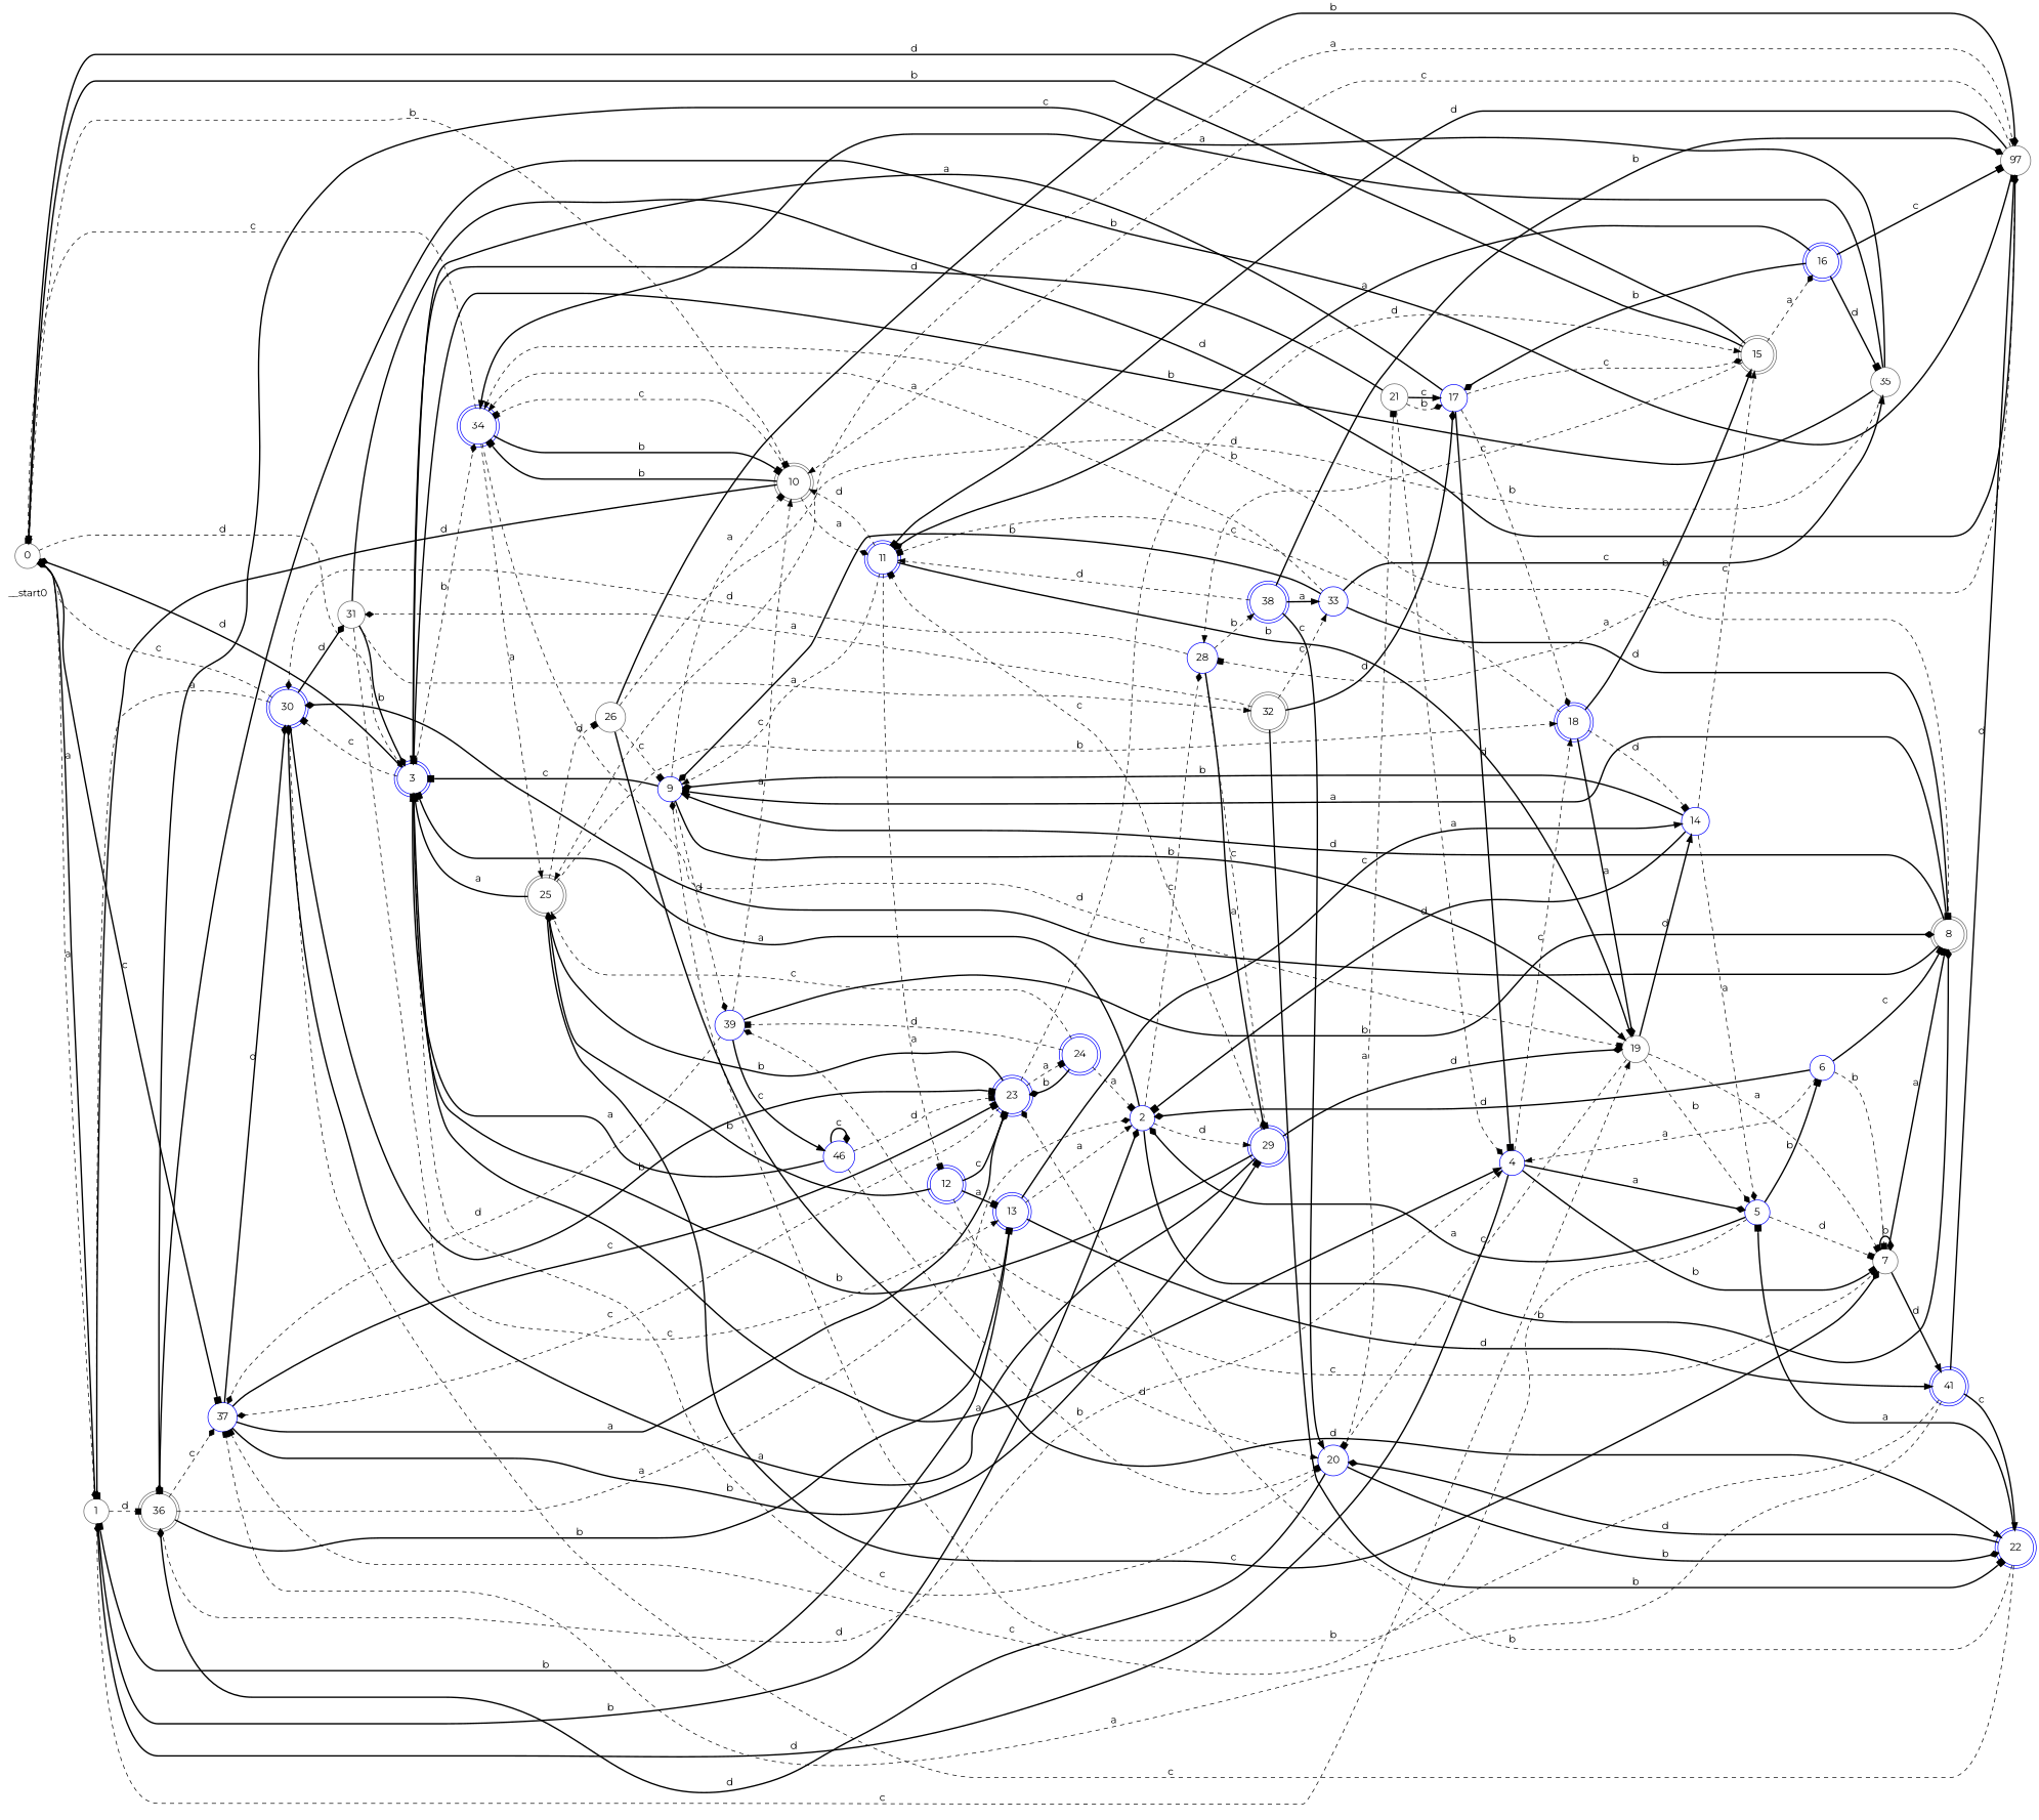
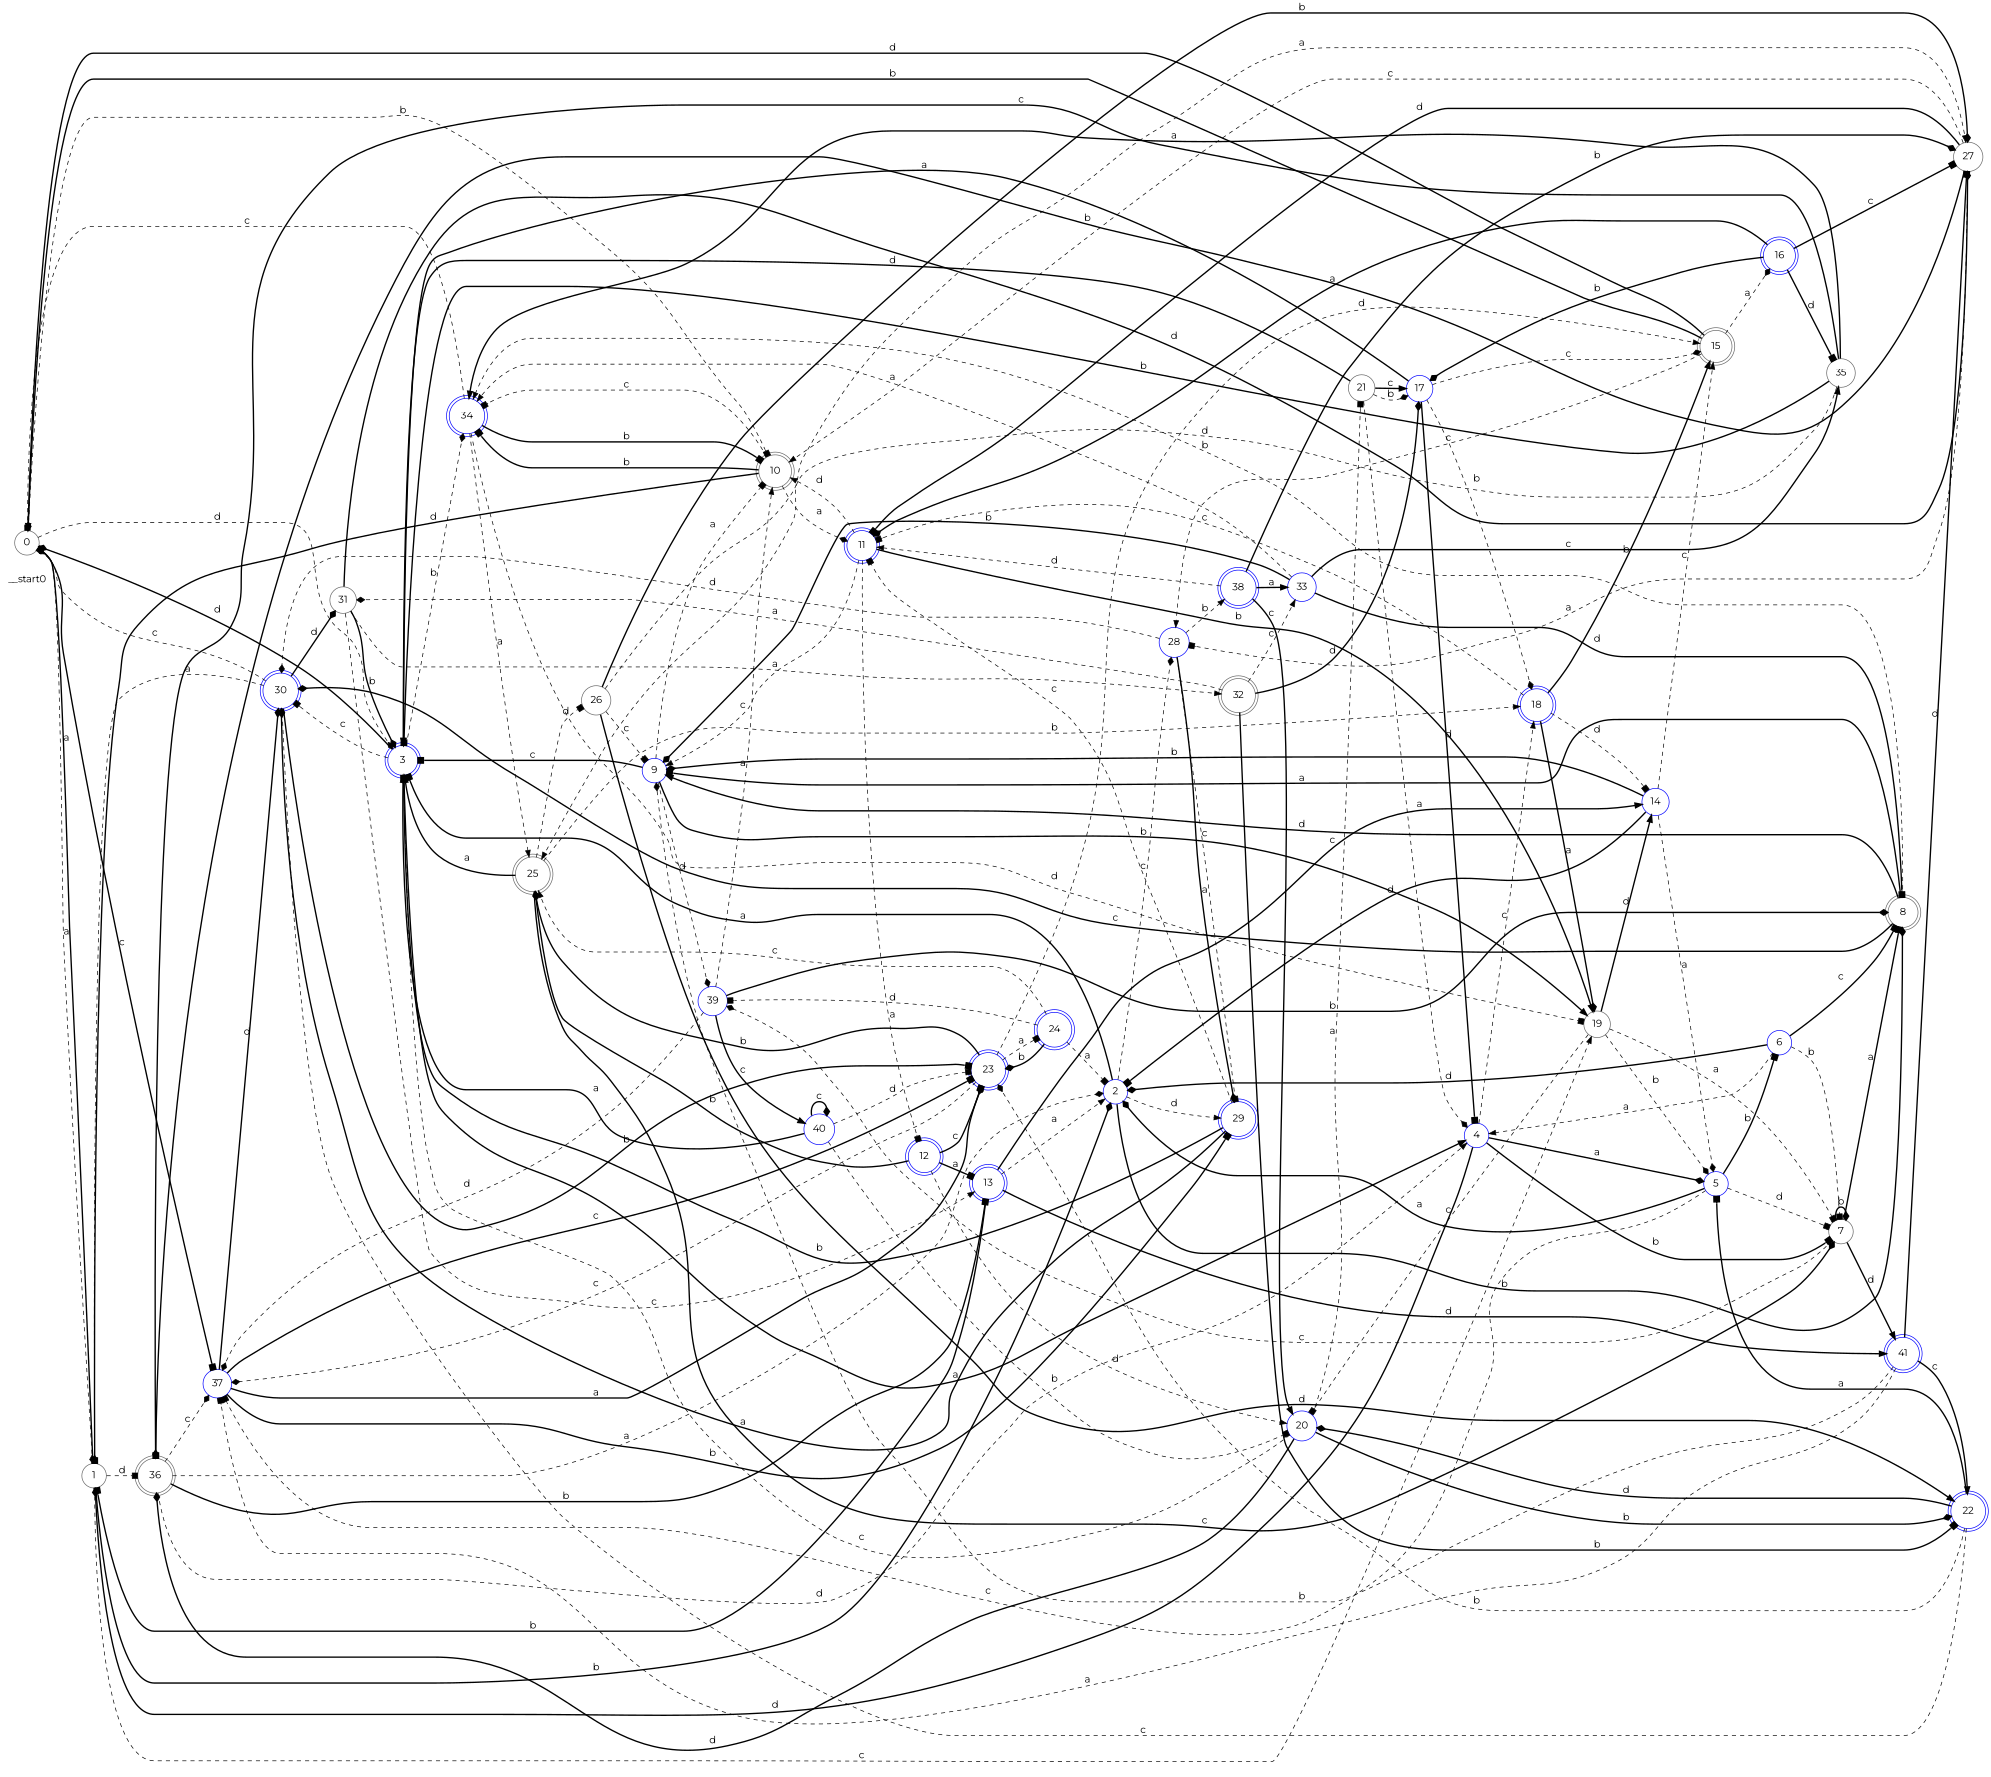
  digraph {
    fontname=Montserrat
    rankdir=LR
    node [color=blue fontname=Montserrat shape=circle fillcolor=white style=filled]
    edge [arrowhead=diamond fontname=Montserrat style=bold]
    __start0 [shape=none fillcolor="" style=""]
    n2 [color=gray40 label=0]
    n3 [color=gray40 label=1]
    n4 [label=3 shape=doublecircle style="rounded,filled"]
    n5 [color=gray40 label=10 shape=doublecircle style="rounded,filled"]
    n6 [label=37]
    n7 [label=2]
    n8 [color=gray40 label=19]
    n9 [color=gray40 label=36 shape=doublecircle style="rounded,filled"]
    n10 [label=4]
    n11 [label=30 shape=doublecircle style="rounded,filled"]
    n12 [label=34 shape=doublecircle style="rounded,filled"]
    n13 [label=11 shape=doublecircle style="rounded,filled"]
    n14 [label=29 shape=doublecircle style="rounded,filled"]
    n15 [label=23 shape=doublecircle style="rounded,filled"]
    n16 [color=gray40 label=8 shape=doublecircle style="rounded,filled"]
    n17 [label=28]
    n18 [label=5]
    n19 [color=gray40 label=7]
    n20 [label=20]
    n21 [label=14]
    n22 [label=13 shape=doublecircle style="rounded,filled"]
    n23 [label=9]
    n24 [label=38 shape=doublecircle style="rounded,filled"]
    n25 [label=18 shape=doublecircle style="rounded,filled"]
    n26 [color=gray40 label=31]
    n27 [color=gray40 label=25 shape=doublecircle style="rounded,filled"]
    n28 [label=6]
    n29 [label=39]
    n30 [label=41 shape=doublecircle style="rounded,filled"]
    n31 [color=gray40 label=15 shape=doublecircle style="rounded,filled"]
-   n32 [label=46]
-   n33 [color=gray40 label=97]
+   n32 [label=40]
+   n33 [color=gray40 label=27]
    n34 [label=22 shape=doublecircle style="rounded,filled"]
    n35 [label=12 shape=doublecircle style="rounded,filled"]
    n36 [color=gray40 label=21]
    n37 [label=24 shape=doublecircle style="rounded,filled"]
    n38 [color=gray40 label=26]
    n39 [label=16 shape=doublecircle style="rounded,filled"]
    n40 [label=17]
    n41 [color=gray40 label=35]
    n42 [label=33]
    n43 [color=gray40 label=32 shape=doublecircle style="rounded,filled"]
    n2 -> n3 [label=a style=dashed]
    n2 -> n4 [label=d style=dashed]
    n2 -> n5 [arrowhead=box label=b style=dashed]
    n2 -> n6 [arrowhead=box label=c]
    n3 -> n2 [arrowhead=box label=a]
    n3 -> n7 [label=b]
    n3 -> n8 [arrowhead=normal label=c style=dashed]
    n3 -> n9 [arrowhead=box label=d style=dashed]
    n4 -> n2 [label=d]
    n4 -> n10 [arrowhead=normal label=a]
    n4 -> n11 [arrowhead=box label=c style=dashed]
    n4 -> n12 [label=b style=dashed]
    n5 -> n3 [arrowhead=box label=d]
    n5 -> n12 [arrowhead=box label=b]
    n5 -> n12 [arrowhead=box label=c style=dashed]
    n5 -> n13 [label=a style=dashed]
    n6 -> n11 [label=d]
    n6 -> n14 [arrowhead=box label=b]
    n6 -> n15 [arrowhead=box label=a]
    n6 -> n15 [arrowhead=box label=c]
    n7 -> n4 [arrowhead=box label=a]
    n7 -> n14 [arrowhead=normal label=d style=dashed]
    n7 -> n16 [label=b]
    n7 -> n17 [label=c style=dashed]
    n8 -> n18 [label=b style=dashed]
    n8 -> n19 [arrowhead=box label=a style=dashed]
    n8 -> n20 [arrowhead=box label=c style=dashed]
    n8 -> n21 [arrowhead=normal label=d]
    n9 -> n6 [label=c style=dashed]
    n9 -> n7 [label=a style=dashed]
    n9 -> n10 [arrowhead=normal label=d style=dashed]
    n9 -> n22 [arrowhead=box label=b]
    n10 -> n3 [label=d]
    n10 -> n18 [label=a]
    n10 -> n19 [arrowhead=box label=b]
    n10 -> n25 [arrowhead=normal label=c style=dashed]
    n11 -> n2 [label=c style=dashed]
    n11 -> n3 [label=a style=dashed]
    n11 -> n15 [arrowhead=box label=b]
    n11 -> n26 [label=d]
    n12 -> n2 [arrowhead=box label=c style=dashed]
    n12 -> n5 [arrowhead=box label=b]
    n12 -> n8 [arrowhead=box label=d style=dashed]
    n12 -> n27 [arrowhead=normal label=a style=dashed]
    n13 -> n5 [arrowhead=normal label=d style=dashed]
    n13 -> n8 [arrowhead=normal label=b]
    n13 -> n23 [arrowhead=normal label=c style=dashed]
    n13 -> n35 [arrowhead=box label=a style=dashed]
    n14 -> n4 [arrowhead=box label=b]
-   n14 -> n8 [label=d]
    n14 -> n11 [label=a]
    n14 -> n13 [arrowhead=box label=c style=dashed]
    n15 -> n6 [label=c style=dashed]
    n15 -> n27 [label=b]
    n15 -> n31 [arrowhead=normal label=d style=dashed]
    n15 -> n37 [arrowhead=box label=a style=dashed]
    n16 -> n11 [label=c]
    n16 -> n12 [arrowhead=normal label=b style=dashed]
    n16 -> n23 [arrowhead=box label=a]
    n16 -> n23 [arrowhead=normal label=d]
    n17 -> n11 [label=d style=dashed]
    n17 -> n14 [label=a]
    n17 -> n14 [arrowhead=box label=c style=dashed]
    n17 -> n24 [arrowhead=normal label=b style=dashed]
    n18 -> n6 [arrowhead=box label=c style=dashed]
    n18 -> n7 [label=a]
    n18 -> n19 [arrowhead=box label=d style=dashed]
    n18 -> n28 [arrowhead=box label=b]
    n19 -> n16 [arrowhead=box label=a]
    n19 -> n19 [label=b]
    n19 -> n29 [label=c style=dashed]
    n19 -> n30 [arrowhead=normal label=d]
    n20 -> n4 [arrowhead=normal label=c style=dashed]
    n20 -> n9 [label=d]
    n20 -> n34 [label=b]
    n20 -> n36 [arrowhead=box label=a style=dashed]
    n21 -> n7 [arrowhead=box label=d]
    n21 -> n18 [label=a style=dashed]
    n21 -> n23 [label=b]
    n21 -> n31 [arrowhead=normal label=c style=dashed]
    n22 -> n3 [arrowhead=box label=b]
    n22 -> n7 [arrowhead=normal label=a style=dashed]
    n22 -> n21 [arrowhead=normal label=c]
    n22 -> n30 [arrowhead=normal label=d]
    n23 -> n4 [arrowhead=box label=c]
    n23 -> n5 [arrowhead=box label=a style=dashed]
    n23 -> n8 [arrowhead=normal label=b]
    n23 -> n29 [label=d style=dashed]
    n24 -> n13 [arrowhead=normal label=d style=dashed]
    n24 -> n20 [arrowhead=normal label=c]
    n24 -> n33 [label=b]
    n24 -> n42 [arrowhead=normal label=a]
    n25 -> n8 [label=a]
    n25 -> n13 [arrowhead=box label=c style=dashed]
    n25 -> n21 [arrowhead=box label=d style=dashed]
    n25 -> n31 [arrowhead=normal label=b]
    n26 -> n4 [label=b]
    n26 -> n22 [arrowhead=normal label=c style=dashed]
    n26 -> n33 [label=d]
    n26 -> n43 [arrowhead=normal label=a style=dashed]
    n27 -> n4 [arrowhead=normal label=a]
    n27 -> n19 [label=c]
    n27 -> n25 [arrowhead=normal label=b style=dashed]
    n27 -> n38 [arrowhead=box label=d style=dashed]
    n28 -> n7 [label=d]
    n28 -> n10 [arrowhead=normal label=a style=dashed]
    n28 -> n16 [arrowhead=box label=c]
    n28 -> n19 [arrowhead=box label=b style=dashed]
    n29 -> n5 [arrowhead=normal label=a style=dashed]
    n29 -> n6 [label=d style=dashed]
    n29 -> n16 [label=b]
    n29 -> n32 [arrowhead=normal label=c]
    n30 -> n6 [arrowhead=box label=a style=dashed]
    n30 -> n23 [label=b style=dashed]
    n30 -> n33 [arrowhead=box label=d]
    n30 -> n34 [arrowhead=normal label=c]
    n31 -> n2 [label=b]
    n31 -> n2 [arrowhead=normal label=d]
    n31 -> n17 [arrowhead=normal label=c style=dashed]
    n31 -> n39 [label=a style=dashed]
    n32 -> n4 [arrowhead=normal label=a]
    n32 -> n15 [arrowhead=box label=d style=dashed]
    n32 -> n20 [arrowhead=box label=b style=dashed]
    n32 -> n32 [label=c]
    n33 -> n5 [arrowhead=normal label=c style=dashed]
    n33 -> n9 [arrowhead=box label=b]
    n33 -> n13 [arrowhead=box label=d]
    n33 -> n17 [arrowhead=box label=a style=dashed]
    n34 -> n11 [label=c style=dashed]
    n34 -> n15 [label=b style=dashed]
    n34 -> n18 [arrowhead=box label=a]
    n34 -> n20 [label=d]
    n35 -> n15 [label=c]
    n35 -> n20 [arrowhead=normal label=d style=dashed]
    n35 -> n22 [arrowhead=box label=a]
    n35 -> n27 [label=b]
    n36 -> n4 [arrowhead=normal label=d]
    n36 -> n10 [label=a style=dashed]
    n36 -> n40 [label=b style=dashed]
    n36 -> n40 [arrowhead=normal label=c]
    n37 -> n7 [arrowhead=box label=a style=dashed]
    n37 -> n15 [label=b]
    n37 -> n27 [arrowhead=normal label=c style=dashed]
    n37 -> n29 [arrowhead=box label=d style=dashed]
    n38 -> n23 [arrowhead=box label=c style=dashed]
    n38 -> n33 [arrowhead=normal label=a style=dashed]
    n38 -> n33 [label=b]
    n38 -> n34 [arrowhead=normal label=d]
    n39 -> n13 [label=a]
    n39 -> n33 [arrowhead=box label=c]
    n39 -> n40 [label=b]
    n39 -> n41 [arrowhead=box label=d]
    n40 -> n4 [arrowhead=normal label=a]
    n40 -> n10 [arrowhead=box label=d]
    n40 -> n25 [label=b style=dashed]
    n40 -> n31 [label=c style=dashed]
    n41 -> n4 [arrowhead=box label=b]
    n41 -> n9 [label=c]
    n41 -> n12 [arrowhead=normal label=a]
    n41 -> n27 [arrowhead=normal label=d style=dashed]
    n42 -> n12 [arrowhead=normal label=a style=dashed]
    n42 -> n16 [arrowhead=box label=d]
    n42 -> n23 [label=b]
    n42 -> n41 [arrowhead=normal label=c]
    n43 -> n26 [label=a style=dashed]
    n43 -> n34 [arrowhead=box label=b]
    n43 -> n40 [label=d]
    n43 -> n42 [arrowhead=normal label=c style=dashed]
  }
